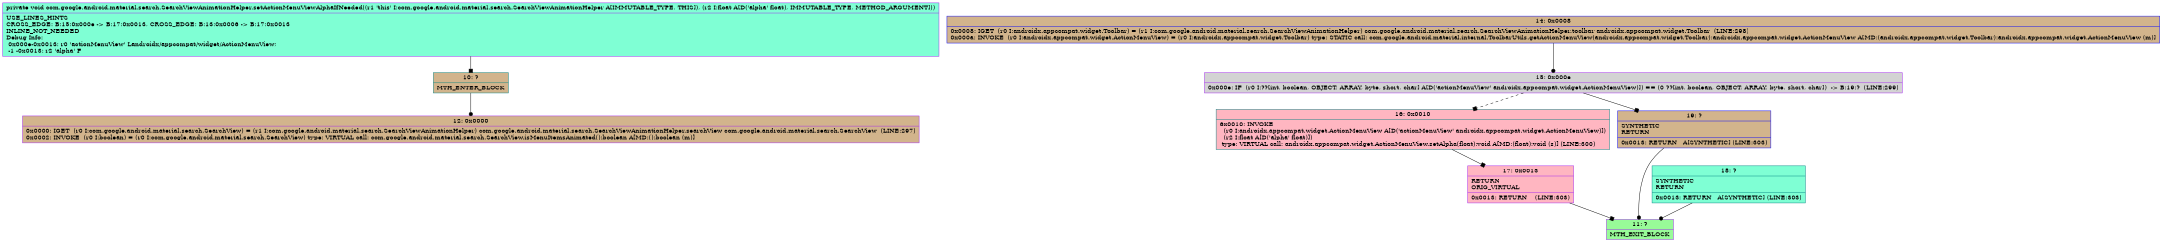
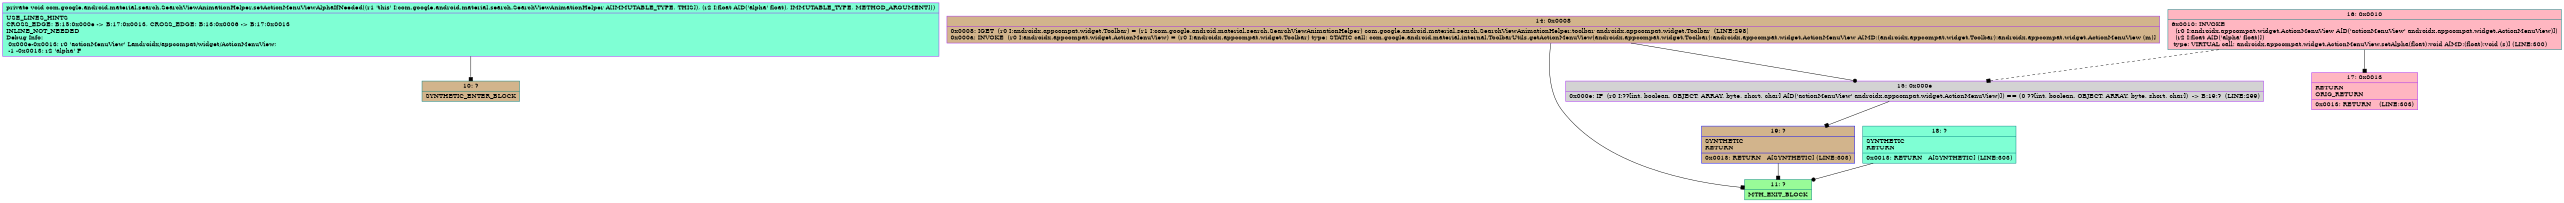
  digraph {
    node [color=teal fillcolor=tan shape=record style=filled]
    edge [arrowhead=box]
-   n1 [label="{10\:\ ?|MTH_ENTER_BLOCK\l}"]
-   n2 [color=purple label="{12\:\ 0x0000|0x0000: IGET  (r0 I:com.google.android.material.search.SearchView) = (r1 I:com.google.android.material.search.SearchViewAnimationHelper) com.google.android.material.search.SearchViewAnimationHelper.searchView com.google.android.material.search.SearchView  (LINE:297)\l0x0002: INVOKE  (r0 I:boolean) = (r0 I:com.google.android.material.search.SearchView) type: VIRTUAL call: com.google.android.material.search.SearchView.isMenuItemsAnimated():boolean A[MD:():boolean (m)]\l}"]
-   n3 [color=blue label="{14\:\ 0x0008|0x0008: IGET  (r0 I:androidx.appcompat.widget.Toolbar) = (r1 I:com.google.android.material.search.SearchViewAnimationHelper) com.google.android.material.search.SearchViewAnimationHelper.toolbar androidx.appcompat.widget.Toolbar  (LINE:298)\l0x000a: INVOKE  (r0 I:androidx.appcompat.widget.ActionMenuView) = (r0 I:androidx.appcompat.widget.Toolbar) type: STATIC call: com.google.android.material.internal.ToolbarUtils.getActionMenuView(androidx.appcompat.widget.Toolbar):androidx.appcompat.widget.ActionMenuView A[MD:(androidx.appcompat.widget.Toolbar):androidx.appcompat.widget.ActionMenuView (m)]\l}"]
+   n1 [label="{10\:\ ?|SYNTHETIC_ENTER_BLOCK\l}"]
+   n3 [color=purple label="{14\:\ 0x0008|0x0008: IGET  (r0 I:androidx.appcompat.widget.Toolbar) = (r1 I:com.google.android.material.search.SearchViewAnimationHelper) com.google.android.material.search.SearchViewAnimationHelper.toolbar androidx.appcompat.widget.Toolbar  (LINE:298)\l0x000a: INVOKE  (r0 I:androidx.appcompat.widget.ActionMenuView) = (r0 I:androidx.appcompat.widget.Toolbar) type: STATIC call: com.google.android.material.internal.ToolbarUtils.getActionMenuView(androidx.appcompat.widget.Toolbar):androidx.appcompat.widget.ActionMenuView A[MD:(androidx.appcompat.widget.Toolbar):androidx.appcompat.widget.ActionMenuView (m)]\l}"]
    n4 [color=purple fillcolor=lightgrey label="{15\:\ 0x000e|0x000e: IF  (r0 I:??[int, boolean, OBJECT, ARRAY, byte, short, char] A[D('actionMenuView' androidx.appcompat.widget.ActionMenuView)]) == (0 ??[int, boolean, OBJECT, ARRAY, byte, short, char])  \-\> B:19:?  (LINE:299)\l}"]
    n5 [fillcolor=aquamarine label="{18\:\ ?|SYNTHETIC\lRETURN\l|0x0013: RETURN   A[SYNTHETIC] (LINE:303)\l}"]
-   n6 [color=purple fillcolor=palegreen label="{11\:\ ?|MTH_EXIT_BLOCK\l}"]
+   n6 [fillcolor=palegreen label="{11\:\ ?|MTH_EXIT_BLOCK\l}"]
    n7 [fillcolor=lightpink label="{16\:\ 0x0010|6x0010: INVOKE  \l  (r0 I:androidx.appcompat.widget.ActionMenuView A[D('actionMenuView' androidx.appcompat.widget.ActionMenuView)])\l  (r2 I:float A[D('alpha' float)])\l type: VIRTUAL call: androidx.appcompat.widget.ActionMenuView.setAlpha(float):void A[MD:(float):void (s)] (LINE:300)\l}"]
    n8 [color=blue label="{19\:\ ?|SYNTHETIC\lRETURN\l|0x0013: RETURN   A[SYNTHETIC] (LINE:303)\l}"]
-   n9 [color=purple fillcolor=lightpink label="{17\:\ 0x0013|RETURN\lORIG_VIRTUAL\l|0x0013: RETURN    (LINE:303)\l}"]
+   n9 [color=purple fillcolor=lightpink label="{17\:\ 0x0013|RETURN\lORIG_RETURN\l|0x0013: RETURN    (LINE:303)\l}"]
    n10 [color=purple fillcolor=aquamarine label="{private void com.google.android.material.search.SearchViewAnimationHelper.setActionMenuViewAlphaIfNeeded((r1 'this' I:com.google.android.material.search.SearchViewAnimationHelper A[IMMUTABLE_TYPE, THIS]), (r2 I:float A[D('alpha' float), IMMUTABLE_TYPE, METHOD_ARGUMENT]))  | USE_LINES_HINTS\lCROSS_EDGE: B:15:0x000e \-\> B:17:0x0013, CROSS_EDGE: B:13:0x0006 \-\> B:17:0x0013\lINLINE_NOT_NEEDED\lDebug Info:\l  0x000e\-0x0013: r0 'actionMenuView' Landroidx\/appcompat\/widget\/ActionMenuView;\l  \-1 \-0x0013: r2 'alpha' F\l}"]
-   n1 -> n2 [arrowhead=dot]
    n3 -> n4 [arrowhead=dot]
-   n4 -> n7 [style=dashed]
+   n7 -> n4 [style=dashed]
    n4 -> n8
    n5 -> n6 [arrowhead=dot]
    n7 -> n9
-   n8 -> n6 [arrowhead=dot]
-   n9 -> n6
+   n8 -> n6
+   n3 -> n6
    n10 -> n1
  }
